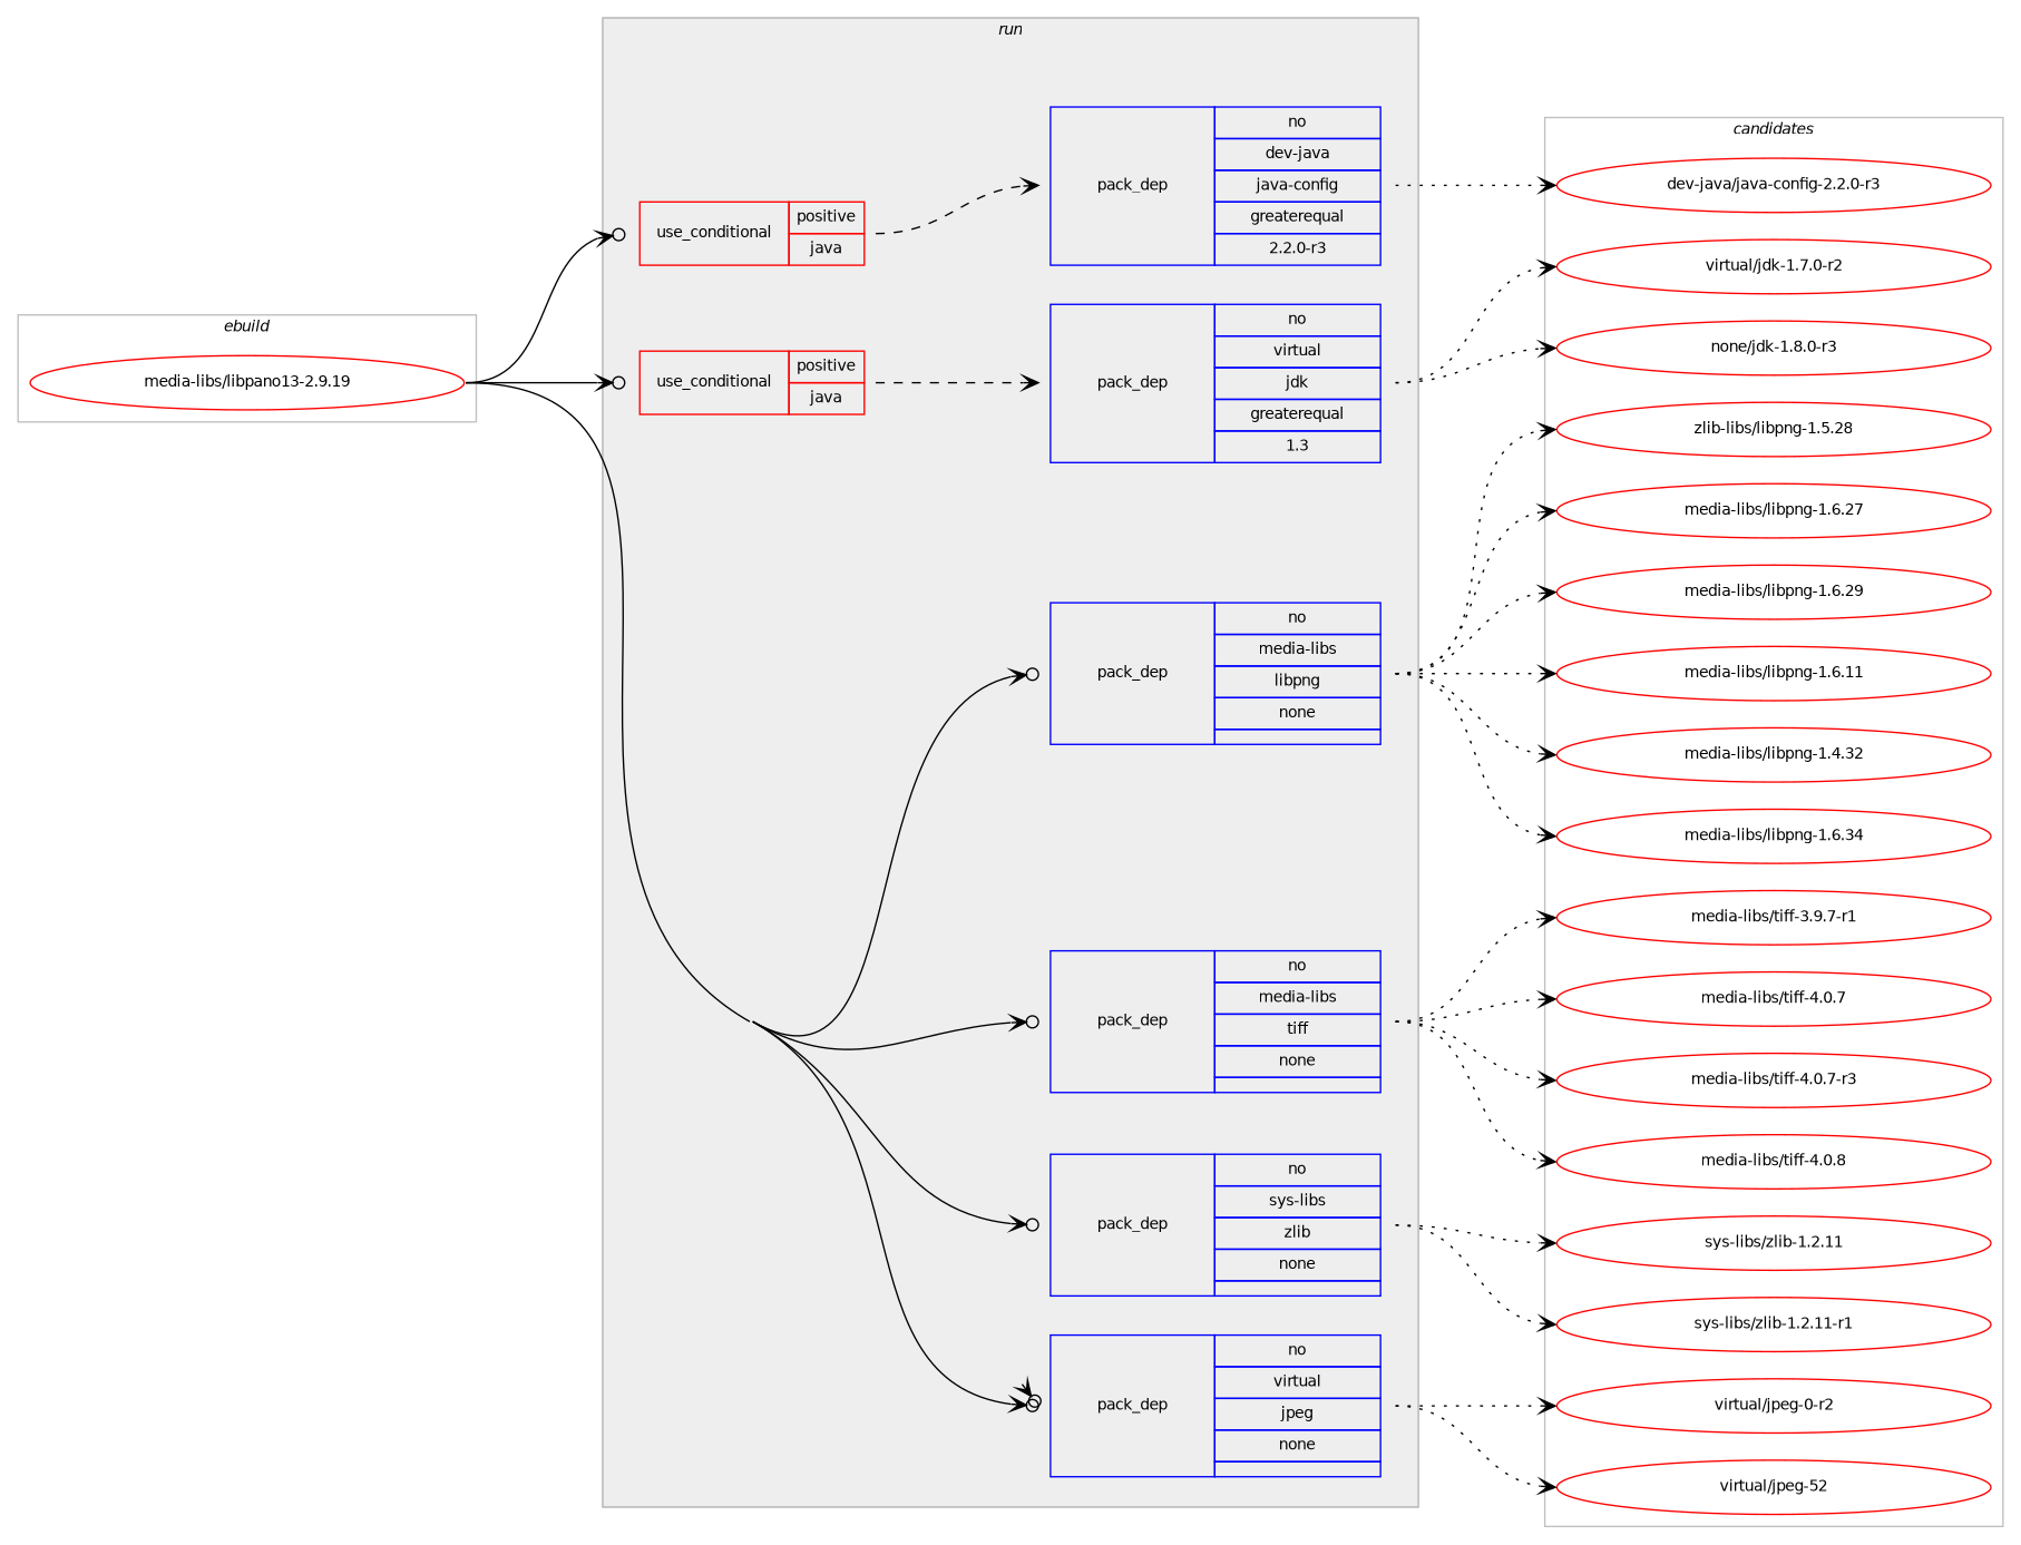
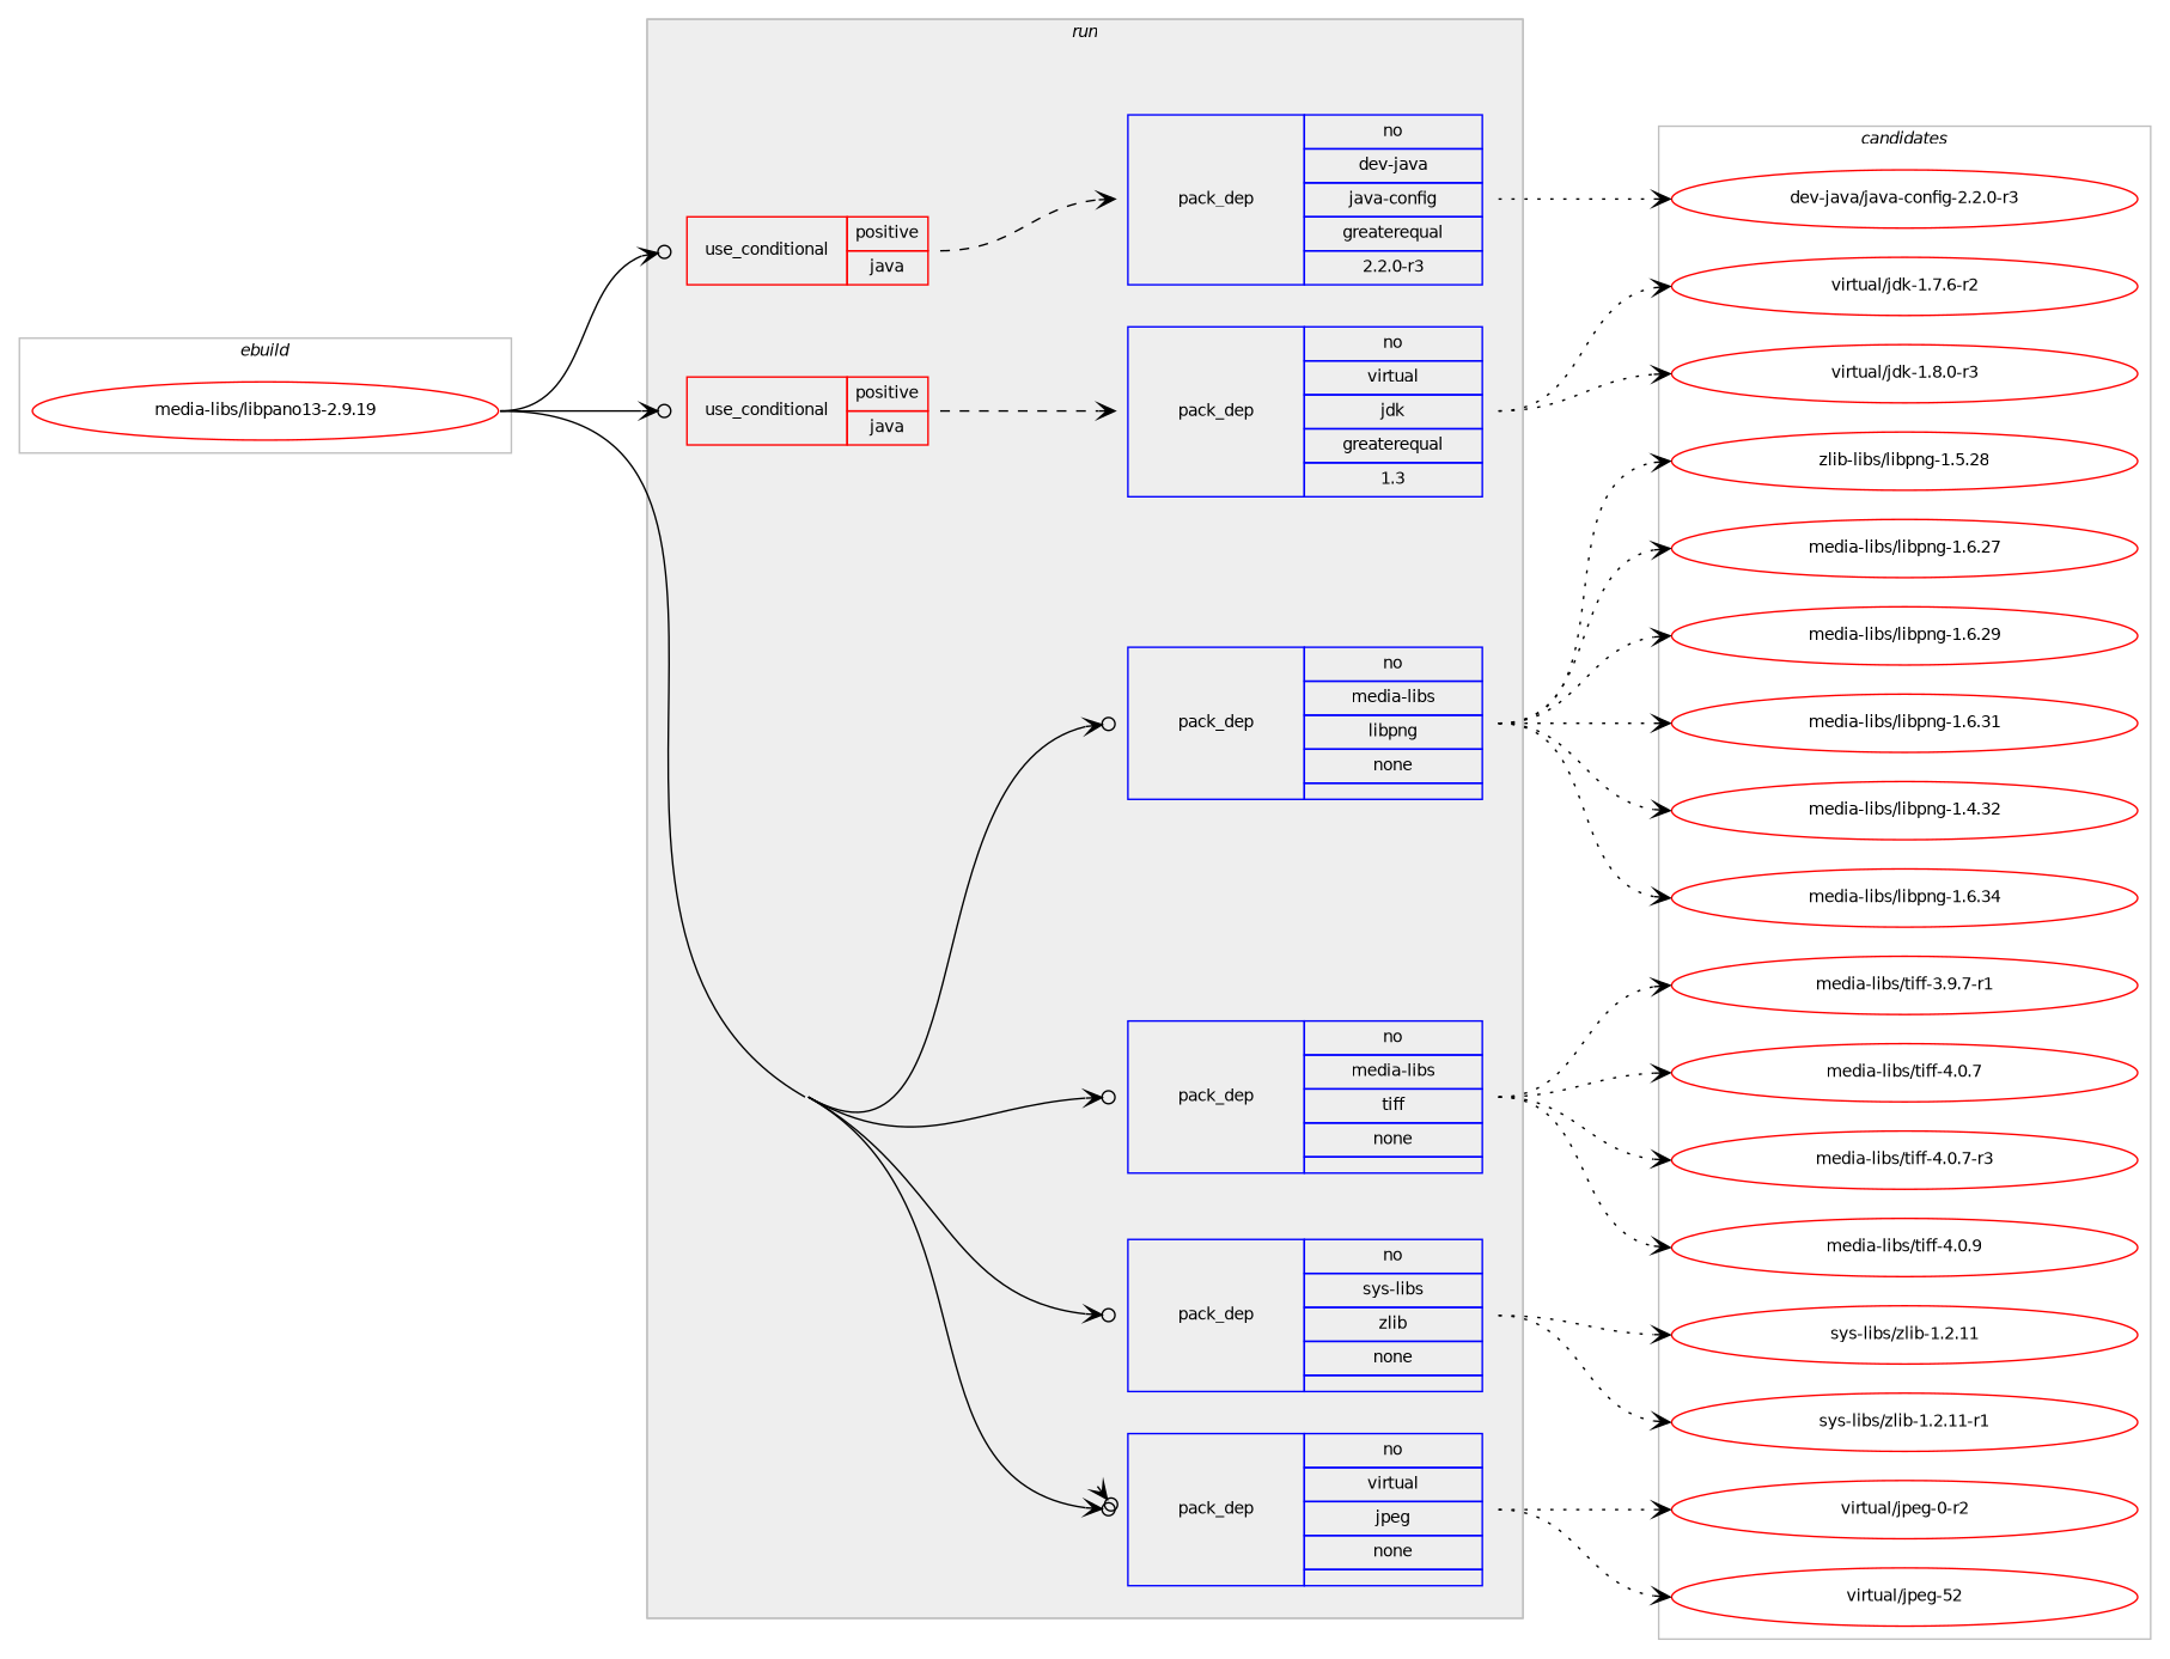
  digraph {
    compound=true
    concentrate=true
    fontname="DejaVu Sans"
    fontsize=10
    newrank=true
    rankdir=LR
    ranksep=1.5
    node [color=red fontname="DejaVu Sans" fontsize=10]
    edge [arrowhead=vee fontname="DejaVu Sans" headport=w style=dotted tailport=e weight=100]
    n1 [label="media-libs/libpano13-2.9.19" width=4]
    n2 [color=blue label=<<TABLE BORDER="0" CELLBORDER="1" CELLSPACING="0" CELLPADDING="4" WIDTH="220"><TR><TD ROWSPAN="6" CELLPADDING="30">pack_dep</TD></TR><TR><TD WIDTH="110">no</TD></TR><TR><TD>dev-java</TD></TR><TR><TD>java-config</TD></TR><TR><TD>greaterequal</TD></TR><TR><TD>2.2.0-r3</TD></TR></TABLE>> shape=none]
    n3 [label=<<TABLE BORDER="0" CELLBORDER="1" CELLSPACING="0" CELLPADDING="4"><TR><TD ROWSPAN="3" CELLPADDING="10">use_conditional</TD></TR><TR><TD>positive</TD></TR><TR><TD>java</TD></TR></TABLE>> shape=none]
    n4 [color=blue label=<<TABLE BORDER="0" CELLBORDER="1" CELLSPACING="0" CELLPADDING="4" WIDTH="220"><TR><TD ROWSPAN="6" CELLPADDING="30">pack_dep</TD></TR><TR><TD WIDTH="110">no</TD></TR><TR><TD>virtual</TD></TR><TR><TD>jdk</TD></TR><TR><TD>greaterequal</TD></TR><TR><TD>1.3</TD></TR></TABLE>> shape=none]
    n5 [label=<<TABLE BORDER="0" CELLBORDER="1" CELLSPACING="0" CELLPADDING="4"><TR><TD ROWSPAN="3" CELLPADDING="10">use_conditional</TD></TR><TR><TD>positive</TD></TR><TR><TD>java</TD></TR></TABLE>> shape=none]
    n6 [color=blue label=<<TABLE BORDER="0" CELLBORDER="1" CELLSPACING="0" CELLPADDING="4" WIDTH="220"><TR><TD ROWSPAN="6" CELLPADDING="30">pack_dep</TD></TR><TR><TD WIDTH="110">no</TD></TR><TR><TD>media-libs</TD></TR><TR><TD>libpng</TD></TR><TR><TD>none</TD></TR><TR><TD></TD></TR></TABLE>> shape=none]
    n7 [color=blue label=<<TABLE BORDER="0" CELLBORDER="1" CELLSPACING="0" CELLPADDING="4" WIDTH="220"><TR><TD ROWSPAN="6" CELLPADDING="30">pack_dep</TD></TR><TR><TD WIDTH="110">no</TD></TR><TR><TD>media-libs</TD></TR><TR><TD>tiff</TD></TR><TR><TD>none</TD></TR><TR><TD></TD></TR></TABLE>> shape=none]
    n8 [color=blue label=<<TABLE BORDER="0" CELLBORDER="1" CELLSPACING="0" CELLPADDING="4" WIDTH="220"><TR><TD ROWSPAN="6" CELLPADDING="30">pack_dep</TD></TR><TR><TD WIDTH="110">no</TD></TR><TR><TD>sys-libs</TD></TR><TR><TD>zlib</TD></TR><TR><TD>none</TD></TR><TR><TD></TD></TR></TABLE>> shape=none]
    n9 [color=blue label=<<TABLE BORDER="0" CELLBORDER="1" CELLSPACING="0" CELLPADDING="4" WIDTH="220"><TR><TD ROWSPAN="6" CELLPADDING="30">pack_dep</TD></TR><TR><TD WIDTH="110">no</TD></TR><TR><TD>virtual</TD></TR><TR><TD>jpeg</TD></TR><TR><TD>none</TD></TR><TR><TD></TD></TR></TABLE>> shape=none]
    n10 [label="dev-java/java-config-2.2.0-r3" width=4]
-   n11 [label="virtual/jdk-1.7.0-r2" width=4]
-   n12 [label="none/jdk-1.8.0-r3" width=4]
+   n11 [label="virtual/jdk-1.7.6-r2" width=4]
+   n12 [label="virtual/jdk-1.8.0-r3" width=4]
    n13 [label="zlib-libs/libpng-1.5.28" width=4]
    n14 [label="media-libs/libpng-1.6.27" width=4]
    n15 [label="media-libs/libpng-1.6.29" width=4]
-   n16 [label="media-libs/libpng-1.6.11" width=4]
+   n16 [label="media-libs/libpng-1.6.31" width=4]
    n17 [label="media-libs/libpng-1.4.32" width=4]
    n18 [label="media-libs/libpng-1.6.34" width=4]
    n19 [label="media-libs/tiff-3.9.7-r1" width=4]
    n20 [label="media-libs/tiff-4.0.7" width=4]
    n21 [label="media-libs/tiff-4.0.7-r3" width=4]
-   n22 [label="media-libs/tiff-4.0.8" width=4]
+   n22 [label="media-libs/tiff-4.0.9" width=4]
    n23 [label="sys-libs/zlib-1.2.11" width=4]
    n24 [label="sys-libs/zlib-1.2.11-r1" width=4]
    n25 [label="virtual/jpeg-0-r2" width=4]
    n26 [label="virtual/jpeg-52" width=4]
    subgraph cluster_1 {
      color=gray
      label=<<i>ebuild</i>>
      rank=same
      n1
    }
    subgraph cluster_2 {
      color=gray
      label=<<i>dependencies</i>>
      subgraph cluster_3 {
        color=gray
        fillcolor="#eeeeee"
        label=<<i>compile</i>>
        style=filled
      }
      subgraph cluster_4 {
        color=gray
        fillcolor="#eeeeee"
        label=<<i>compile and run</i>>
        style=filled
        subgraph sub_5 {
          color=gray
          fillcolor="#eeeeee"
          label=<<i>compile and run</i>>
          style=filled
          n3
          subgraph sub_6 {
            color=gray
            fillcolor="#eeeeee"
            label=<<i>compile and run</i>>
            style=filled
            n2
          }
        }
        subgraph sub_7 {
          color=gray
          fillcolor="#eeeeee"
          label=<<i>compile and run</i>>
          style=filled
          n5
          subgraph sub_8 {
            color=gray
            fillcolor="#eeeeee"
            label=<<i>compile and run</i>>
            style=filled
            n4
          }
        }
        subgraph sub_9 {
          color=gray
          fillcolor="#eeeeee"
          label=<<i>compile and run</i>>
          style=filled
          n6
        }
        subgraph sub_10 {
          color=gray
          fillcolor="#eeeeee"
          label=<<i>compile and run</i>>
          style=filled
          n7
        }
        subgraph sub_11 {
          color=gray
          fillcolor="#eeeeee"
          label=<<i>compile and run</i>>
          style=filled
          n8
        }
        subgraph sub_12 {
          color=gray
          fillcolor="#eeeeee"
          label=<<i>compile and run</i>>
          style=filled
          n9
        }
      }
      subgraph cluster_13 {
        color=gray
        fillcolor="#eeeeee"
        label=<<i>run</i>>
        style=filled
      }
    }
    subgraph cluster_14 {
      color=gray
      label=<<i>candidates</i>>
      rank=same
      subgraph sub_15 {
        color=black
        label=<<i>candidates</i>>
        nodesep=1
        rank=same
        n10
      }
      subgraph sub_16 {
        color=black
        label=<<i>candidates</i>>
        nodesep=1
        rank=same
        n11
        n12
      }
      subgraph sub_17 {
        color=black
        label=<<i>candidates</i>>
        nodesep=1
        rank=same
        n13
        n14
        n15
        n16
        n17
        n18
      }
      subgraph sub_18 {
        color=black
        label=<<i>candidates</i>>
        nodesep=1
        rank=same
        n19
        n20
        n21
        n22
      }
      subgraph sub_19 {
        color=black
        label=<<i>candidates</i>>
        nodesep=1
        rank=same
        n23
        n24
      }
      subgraph sub_20 {
        color=black
        label=<<i>candidates</i>>
        nodesep=1
        rank=same
        n25
        n26
      }
    }
    n1 -> n3 [arrowhead=odotvee style=solid weight=20]
    n1 -> n5 [arrowhead=odotvee style=solid weight=20]
    n1 -> n6 [arrowhead=odotvee style=solid weight=20]
    n1 -> n7 [arrowhead=odotvee style=solid weight=20]
    n1 -> n8 [arrowhead=odotvee style=solid weight=20]
    n1 -> n9 [arrowhead=odotvee style=solid weight=20]
    n2 -> n10
    n3 -> n2 [style=dashed weight=20]
    n4 -> n11
    n4 -> n12
    n5 -> n4 [style=dashed weight=20]
    n6 -> n13
    n6 -> n14
    n6 -> n15
    n6 -> n16
    n6 -> n17
    n6 -> n18
    n7 -> n19
    n7 -> n20
    n7 -> n21
    n7 -> n22
    n8 -> n23
    n8 -> n24
    n9 -> n25
    n9 -> n26
  }
